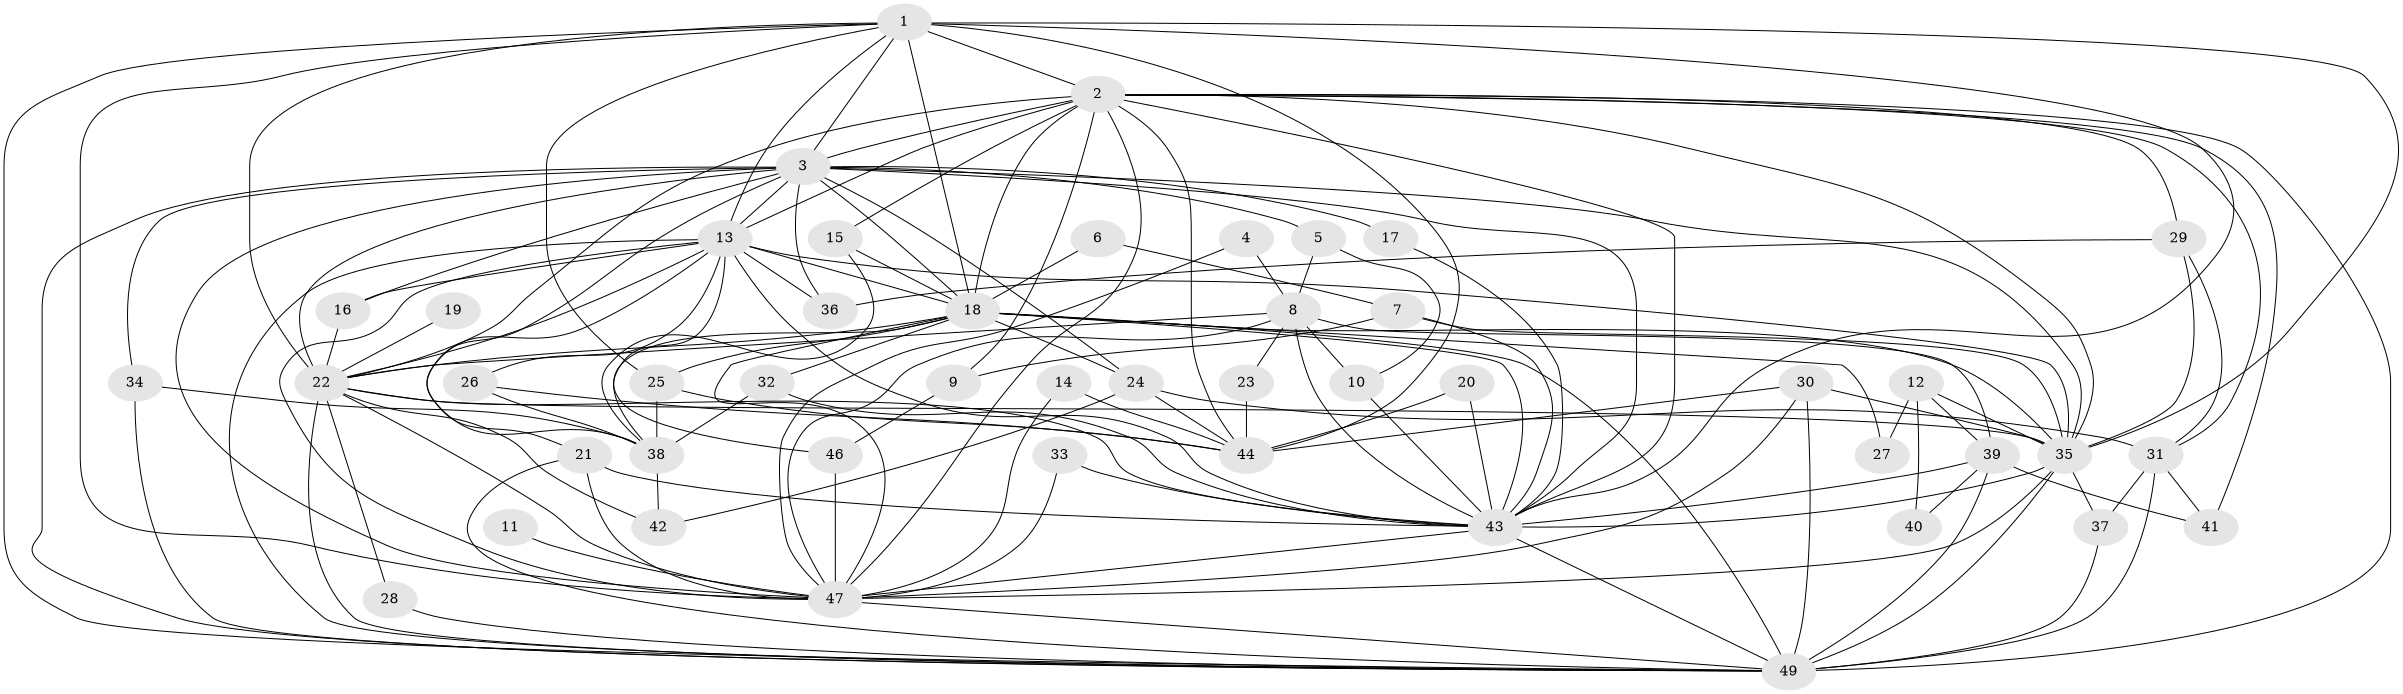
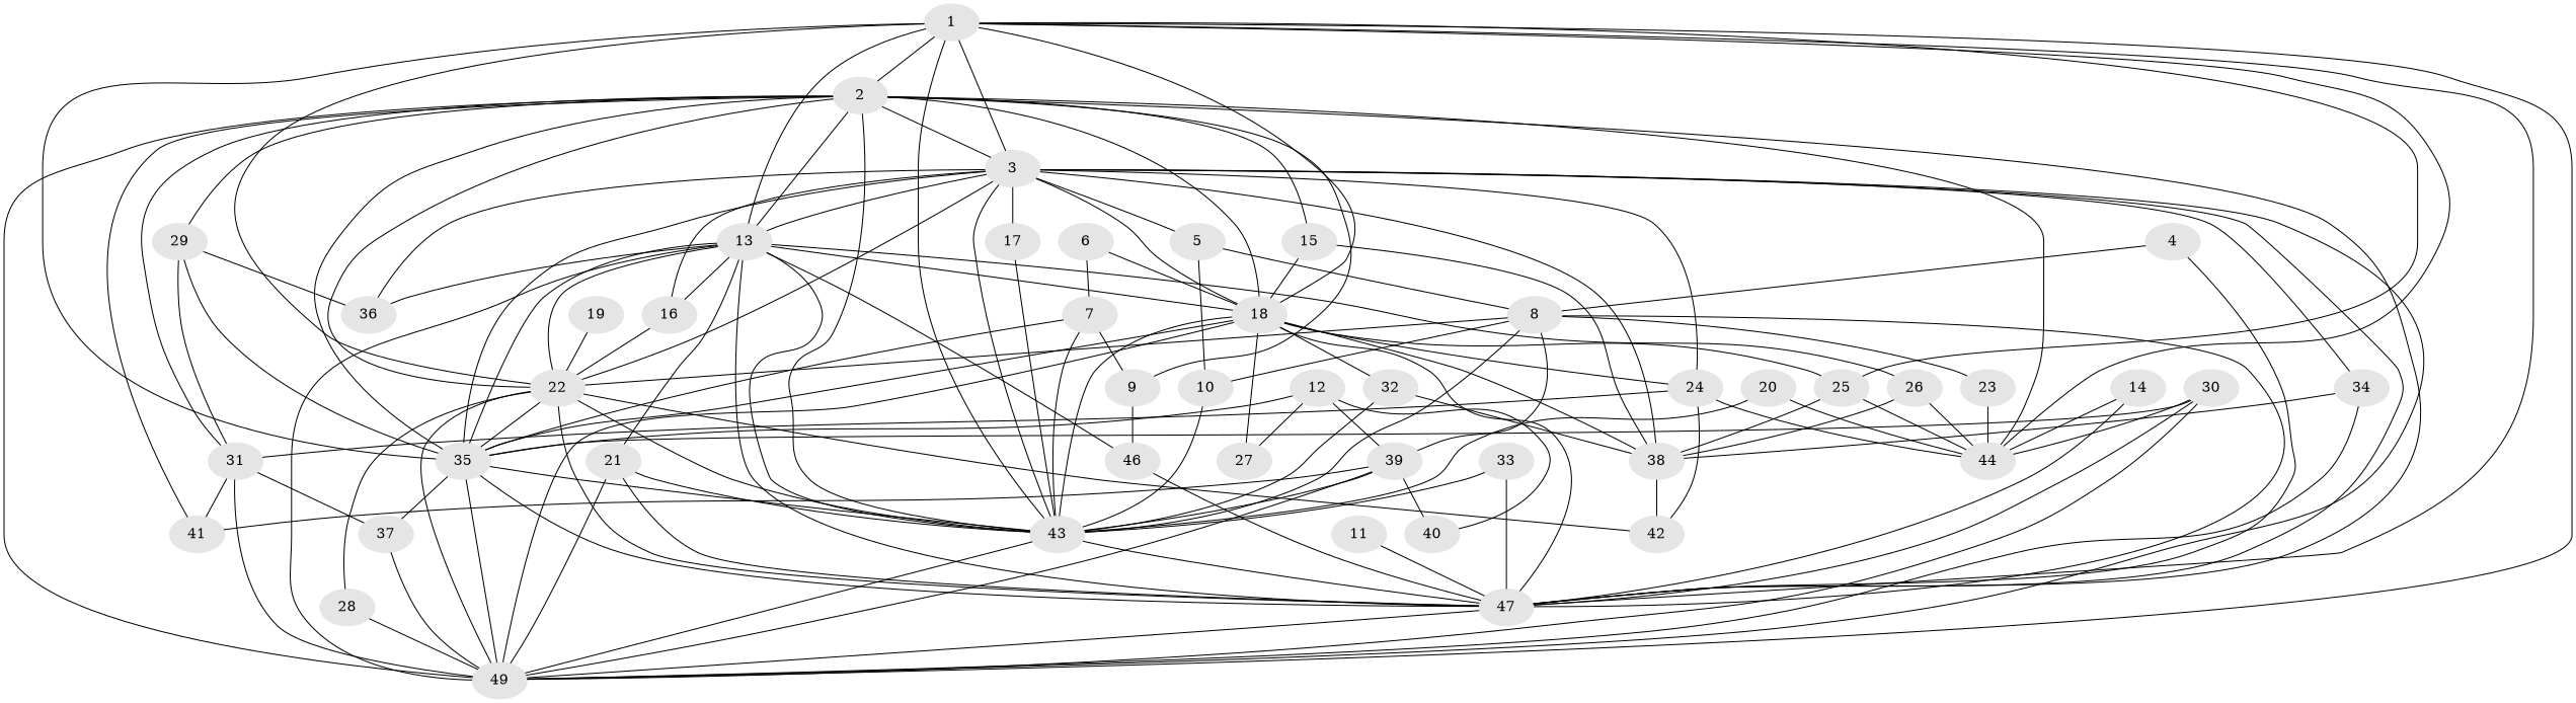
  graph {
    node [color=gray90 style=filled]
    edge [weight=1.0]
    1
    2
    3
    13
    18
    22
    25
    35
    43
    44
    47
    49
    9
    15
    29
    31
    41
    5
    16
    17
    24
    34
    36
    38
    46
    21
    26
    27
    32
    28
    42
    37
    8
    10
    4
    23
    39
    6
    7
    40
    11
    12
    14
    19
    20
    30
    33
    1 -- 2 [weight=2.0]
    1 -- 3
    1 -- 13
    1 -- 18
    1 -- 22
    1 -- 25
    1 -- 35 [weight=2.0]
    1 -- 43
    1 -- 44
    1 -- 47 [weight=2.0]
    1 -- 49
    2 -- 3
    2 -- 13
    2 -- 18 [weight=2.0]
    2 -- 22 [weight=2.0]
    2 -- 35
    2 -- 43
    2 -- 44
    2 -- 47
    2 -- 49 [weight=3.0]
    2 -- 9
    2 -- 15
    2 -- 29
    2 -- 31
    2 -- 41
    3 -- 13
    3 -- 18
    3 -- 22
    3 -- 35
    3 -- 43
    3 -- 47
    3 -- 49 [weight=2.0]
    3 -- 5
    3 -- 16
    3 -- 17 [weight=2.0]
    3 -- 24
    3 -- 34
    3 -- 36
    3 -- 38
    13 -- 18
    13 -- 22
    13 -- 35 [weight=2.0]
    13 -- 43
    13 -- 47
    13 -- 49
    13 -- 16
    13 -- 36
    13 -- 46
    13 -- 21
    13 -- 26
-   18 -- 22 [weight=2.0]
    18 -- 25
    18 -- 35
    18 -- 43 [weight=2.0]
    18 -- 47
    18 -- 49 [weight=2.0]
    18 -- 24
    18 -- 38
    18 -- 27 [weight=2.0]
    18 -- 32 [weight=2.0]
    22 -- 35
    22 -- 43
    22 -- 47
    22 -- 49
    22 -- 28
    22 -- 42
    25 -- 44
    25 -- 38
    35 -- 43
    35 -- 47
    35 -- 49 [weight=2.0]
    35 -- 37
    43 -- 47 [weight=2.0]
    43 -- 49
    47 -- 49
    9 -- 46
    15 -- 18
    15 -- 38
    29 -- 35
    29 -- 31
    29 -- 36
    31 -- 49 [weight=2.0]
    31 -- 41
    31 -- 37
    5 -- 8
    5 -- 10
    16 -- 22
    17 -- 43
    24 -- 44
    24 -- 31
    24 -- 42
    34 -- 49
    34 -- 38
    38 -- 42
    46 -- 47
    21 -- 43
    21 -- 47
    21 -- 49
    26 -- 44
    26 -- 38
    32 -- 43
    32 -- 38
    28 -- 49
    37 -- 49
    8 -- 22
    8 -- 43
    8 -- 47
    8 -- 10
    8 -- 23
    8 -- 39
    10 -- 43
    4 -- 47
    4 -- 8
    23 -- 44
    39 -- 43
    39 -- 49
    39 -- 41
    39 -- 40 [weight=2.0]
    6 -- 18
    6 -- 7
    7 -- 35
    7 -- 43
    7 -- 9
    11 -- 47
    12 -- 35
    12 -- 27
    12 -- 39
    12 -- 40
    14 -- 44
    14 -- 47
    19 -- 22
    20 -- 43
    20 -- 44
    30 -- 35
    30 -- 44
    30 -- 47
    30 -- 49
    33 -- 43
    33 -- 47
  }
